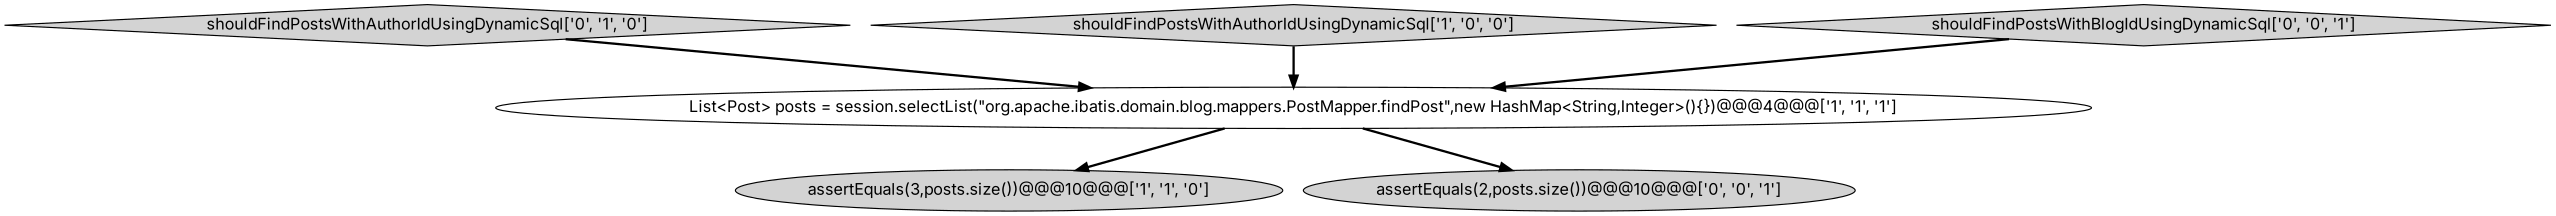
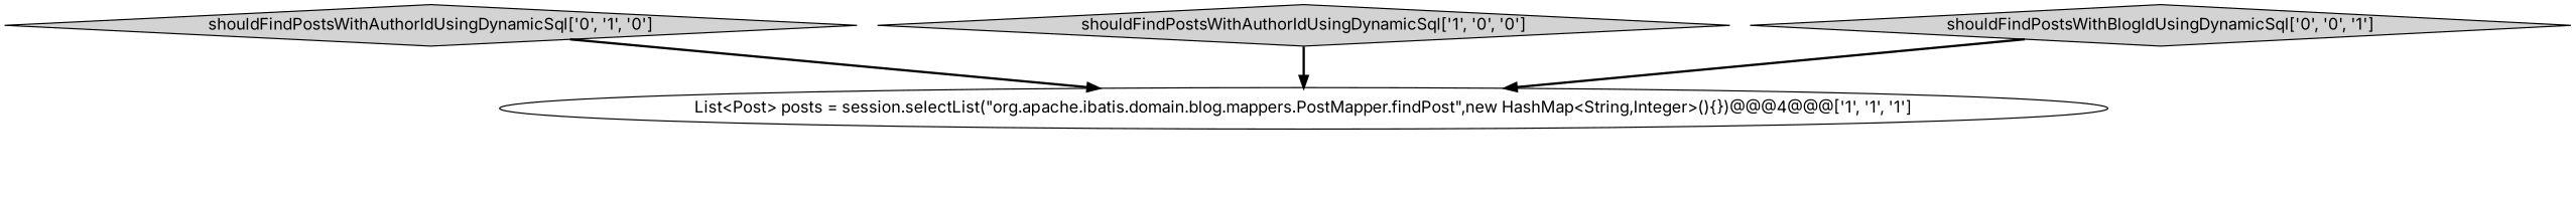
  digraph {
    fontname=Inter
    node [fillcolor=lightgray fontname=Inter shape=ellipse style=filled]
    edge [fontname=Inter style=bold]
-   n1 [label="assertEquals(3,posts.size())@@@10@@@['1', '1', '0']"]
-   n2 [label="assertEquals(2,posts.size())@@@10@@@['0', '0', '1']"]
    n3 [fillcolor=white label="List<Post> posts = session.selectList(\"org.apache.ibatis.domain.blog.mappers.PostMapper.findPost\",new HashMap<String,Integer>(){})@@@4@@@['1', '1', '1']"]
    n4 [label="shouldFindPostsWithAuthorIdUsingDynamicSql['0', '1', '0']" shape=diamond]
    n5 [label="shouldFindPostsWithAuthorIdUsingDynamicSql['1', '0', '0']" shape=diamond]
    n6 [label="shouldFindPostsWithBlogIdUsingDynamicSql['0', '0', '1']" shape=diamond]
-   n3 -> n1
-   n3 -> n2
    n4 -> n3
    n5 -> n3
    n6 -> n3
  }
